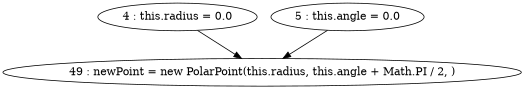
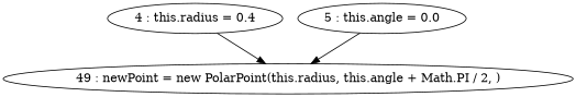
  digraph {
-   "4 : this.radius = 0.0"
+   "4 : this.radius = 0.0" [label="4 : this.radius = 0.4"]
    "49 : newPoint = new PolarPoint(this.radius, this.angle + Math.PI / 2, )"
    "5 : this.angle = 0.0"
    "4 : this.radius = 0.0" -> "49 : newPoint = new PolarPoint(this.radius, this.angle + Math.PI / 2, )"
    "5 : this.angle = 0.0" -> "49 : newPoint = new PolarPoint(this.radius, this.angle + Math.PI / 2, )"
  }
